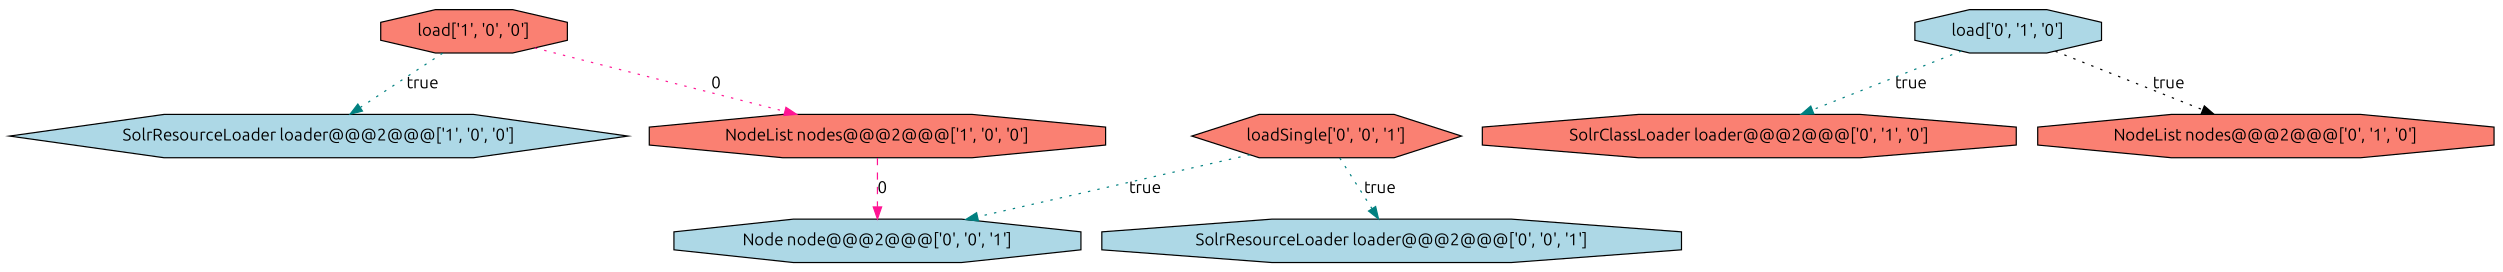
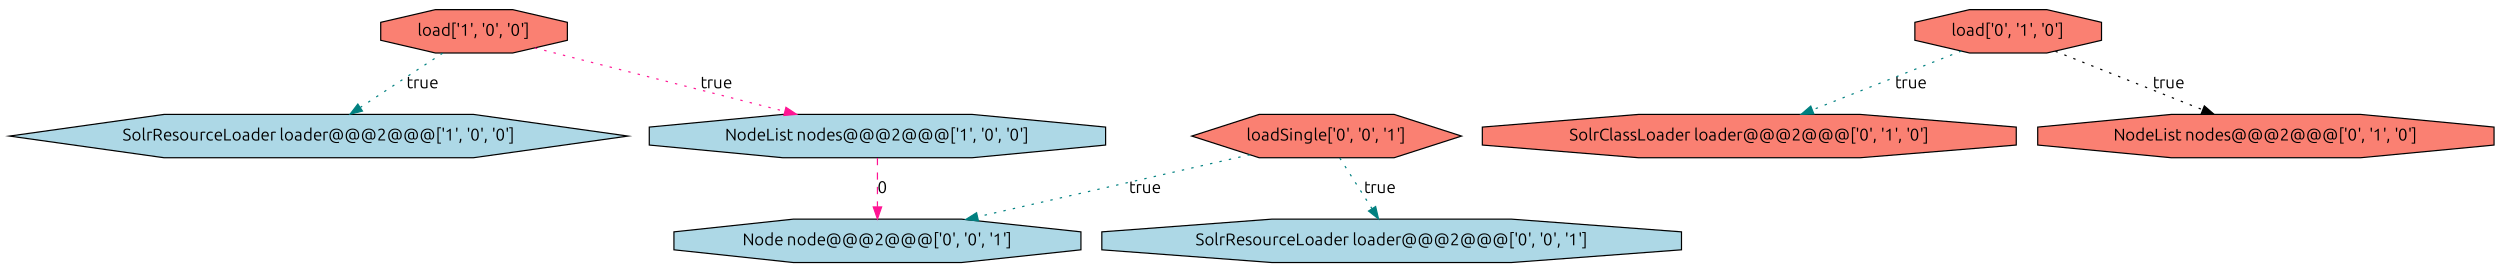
  digraph {
    fontname=Ubuntu
    node [fillcolor=salmon fontname=Ubuntu shape=octagon style=filled]
    edge [color=teal fontname=Ubuntu style=dotted]
    n1 [label="load['1', '0', '0']"]
    n2 [fillcolor=lightblue label="SolrResourceLoader loader@@@2@@@['1', '0', '0']" shape=hexagon]
-   n3 [label="NodeList nodes@@@2@@@['1', '0', '0']"]
+   n3 [fillcolor=lightblue label="NodeList nodes@@@2@@@['1', '0', '0']"]
    n4 [fillcolor=lightblue label="Node node@@@2@@@['0', '0', '1']"]
    n5 [fillcolor=lightblue label="SolrResourceLoader loader@@@2@@@['0', '0', '1']"]
    n6 [label="loadSingle['0', '0', '1']" shape=hexagon]
    n7 [label="SolrClassLoader loader@@@2@@@['0', '1', '0']"]
    n8 [label="NodeList nodes@@@2@@@['0', '1', '0']"]
-   n9 [fillcolor=lightblue label="load['0', '1', '0']"]
+   n9 [label="load['0', '1', '0']"]
    n1 -> n2 [label=true]
-   n1 -> n3 [color=deeppink label=0]
+   n1 -> n3 [color=deeppink label=true]
    n3 -> n4 [color=deeppink label=0 style=dashed]
    n6 -> n4 [label=true]
    n6 -> n5 [label=true]
    n9 -> n7 [label=true]
    n9 -> n8 [color=black label=true]
  }
